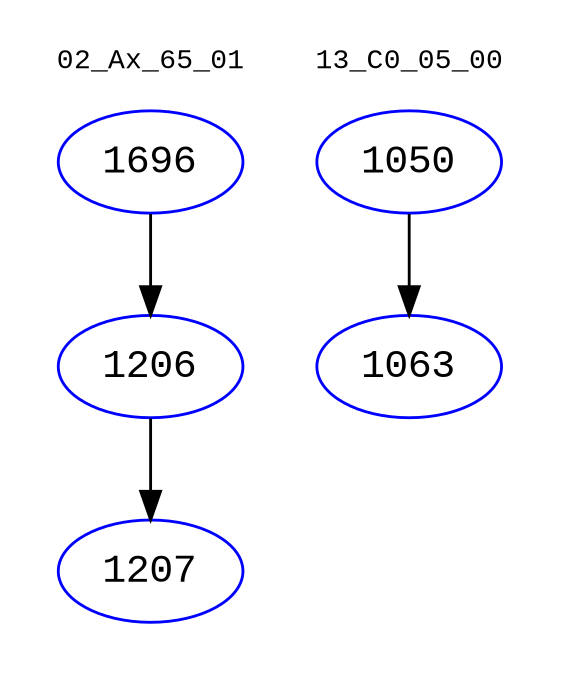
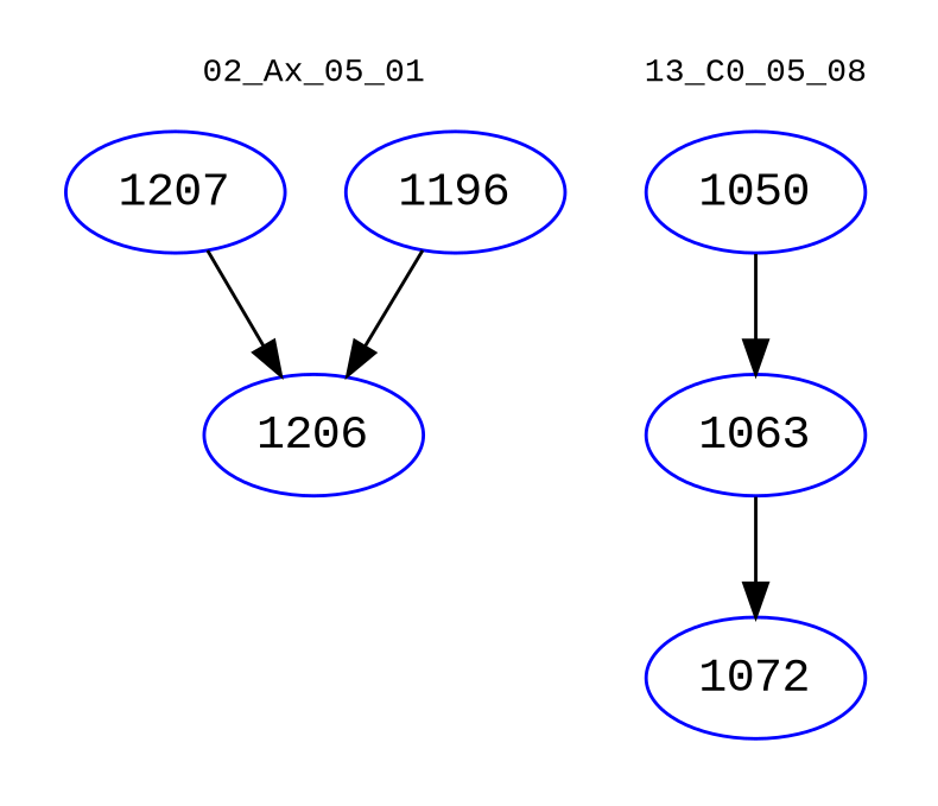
  digraph {
    fontname="Liberation Mono"
    node [color=blue fontname="Liberation Mono"]
    edge [color=black fontname="Liberation Mono"]
    n1 [label=1206]
-   n2 [label=1696]
+   n2 [label=1196]
    n3 [label=1207]
    n4 [label=1063]
    n5 [label=1050]
+   n6 [label=1072]
    subgraph cluster_1 {
      color=white
      fontsize=10
-     label="02_Ax_65_01"
+     label="02_Ax_05_01"
      n1
      n2
      n3
    }
    subgraph cluster_2 {
      color=white
      fontsize=10
-     label="13_C0_05_00"
+     label="13_C0_05_08"
      n4
      n5
+     n6
    }
-   n1 -> n3
+   n3 -> n1
    n2 -> n1
+   n4 -> n6
    n5 -> n4
  }
